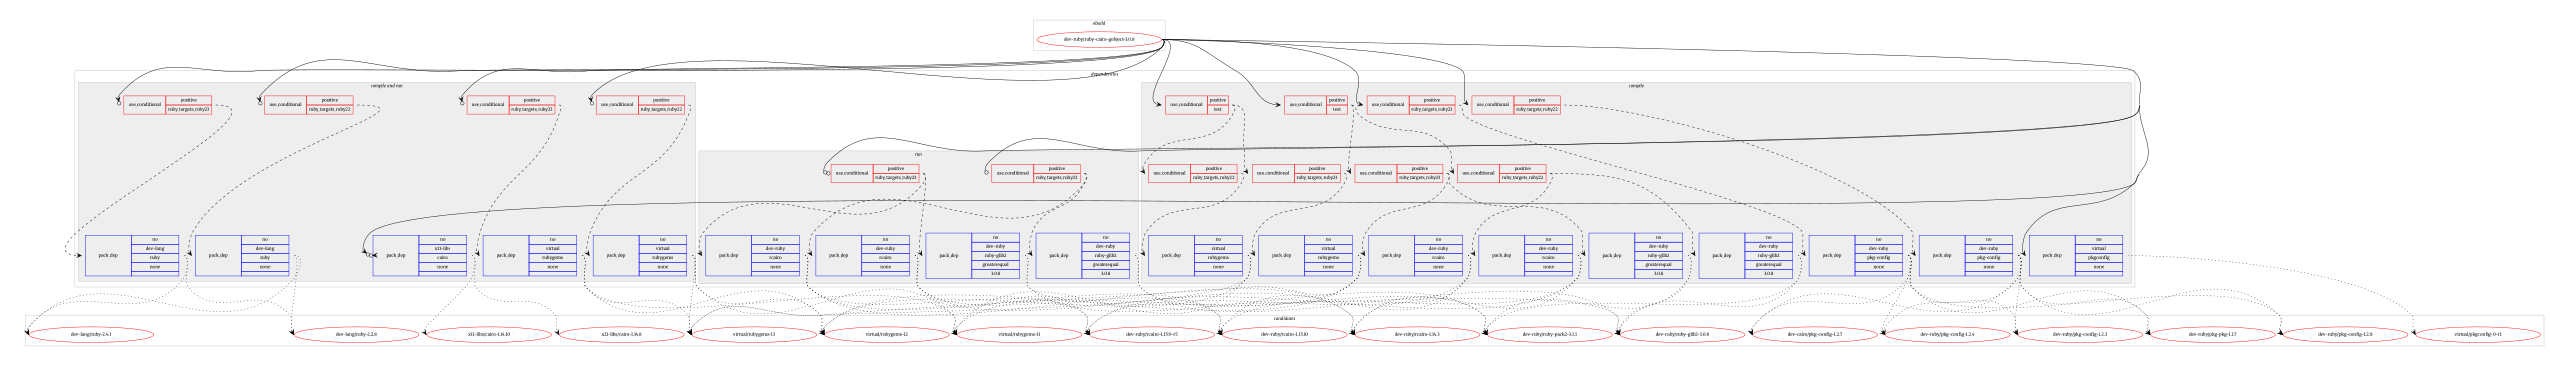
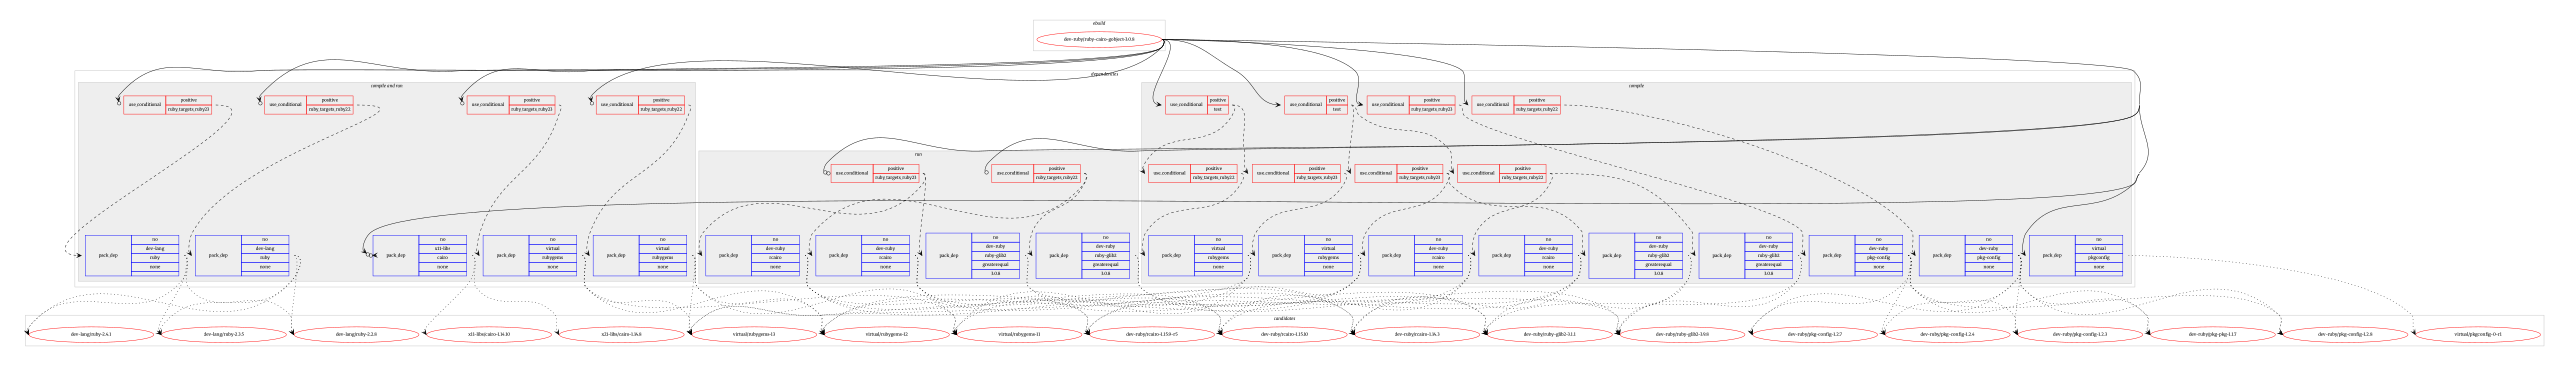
  digraph {
    compound=true
    concentrate=true
    fontname=Merriweather
    fontsize=10
    newrank=true
    rankdir=TB
    ranksep=1.5
    node [color=red fontname=Merriweather fontsize=10 shape=none]
    edge [arrowhead=vee fontname=Merriweather headport=w style=dotted tailport=e weight=100]
    n1 [label="dev-ruby/ruby-cairo-gobject-3.0.8" width=4 shape=""]
    n2 [color=blue label=<<TABLE BORDER="0" CELLBORDER="1" CELLSPACING="0" CELLPADDING="4" WIDTH="220"><TR><TD ROWSPAN="6" CELLPADDING="30">pack_dep</TD></TR><TR><TD WIDTH="110">no</TD></TR><TR><TD>dev-ruby</TD></TR><TR><TD>pkg-config</TD></TR><TR><TD>none</TD></TR><TR><TD></TD></TR></TABLE>>]
    n3 [label=<<TABLE BORDER="0" CELLBORDER="1" CELLSPACING="0" CELLPADDING="4"><TR><TD ROWSPAN="3" CELLPADDING="10">use_conditional</TD></TR><TR><TD>positive</TD></TR><TR><TD>ruby_targets_ruby22</TD></TR></TABLE>>]
    n4 [color=blue label=<<TABLE BORDER="0" CELLBORDER="1" CELLSPACING="0" CELLPADDING="4" WIDTH="220"><TR><TD ROWSPAN="6" CELLPADDING="30">pack_dep</TD></TR><TR><TD WIDTH="110">no</TD></TR><TR><TD>dev-ruby</TD></TR><TR><TD>pkg-config</TD></TR><TR><TD>none</TD></TR><TR><TD></TD></TR></TABLE>>]
    n5 [label=<<TABLE BORDER="0" CELLBORDER="1" CELLSPACING="0" CELLPADDING="4"><TR><TD ROWSPAN="3" CELLPADDING="10">use_conditional</TD></TR><TR><TD>positive</TD></TR><TR><TD>ruby_targets_ruby23</TD></TR></TABLE>>]
    n6 [color=blue label=<<TABLE BORDER="0" CELLBORDER="1" CELLSPACING="0" CELLPADDING="4" WIDTH="220"><TR><TD ROWSPAN="6" CELLPADDING="30">pack_dep</TD></TR><TR><TD WIDTH="110">no</TD></TR><TR><TD>dev-ruby</TD></TR><TR><TD>rcairo</TD></TR><TR><TD>none</TD></TR><TR><TD></TD></TR></TABLE>>]
    n7 [color=blue label=<<TABLE BORDER="0" CELLBORDER="1" CELLSPACING="0" CELLPADDING="4" WIDTH="220"><TR><TD ROWSPAN="6" CELLPADDING="30">pack_dep</TD></TR><TR><TD WIDTH="110">no</TD></TR><TR><TD>dev-ruby</TD></TR><TR><TD>ruby-glib2</TD></TR><TR><TD>greaterequal</TD></TR><TR><TD>3.0.8</TD></TR></TABLE>>]
    n8 [label=<<TABLE BORDER="0" CELLBORDER="1" CELLSPACING="0" CELLPADDING="4"><TR><TD ROWSPAN="3" CELLPADDING="10">use_conditional</TD></TR><TR><TD>positive</TD></TR><TR><TD>ruby_targets_ruby22</TD></TR></TABLE>>]
    n9 [color=blue label=<<TABLE BORDER="0" CELLBORDER="1" CELLSPACING="0" CELLPADDING="4" WIDTH="220"><TR><TD ROWSPAN="6" CELLPADDING="30">pack_dep</TD></TR><TR><TD WIDTH="110">no</TD></TR><TR><TD>dev-ruby</TD></TR><TR><TD>rcairo</TD></TR><TR><TD>none</TD></TR><TR><TD></TD></TR></TABLE>>]
    n10 [color=blue label=<<TABLE BORDER="0" CELLBORDER="1" CELLSPACING="0" CELLPADDING="4" WIDTH="220"><TR><TD ROWSPAN="6" CELLPADDING="30">pack_dep</TD></TR><TR><TD WIDTH="110">no</TD></TR><TR><TD>dev-ruby</TD></TR><TR><TD>ruby-glib2</TD></TR><TR><TD>greaterequal</TD></TR><TR><TD>3.0.8</TD></TR></TABLE>>]
    n11 [label=<<TABLE BORDER="0" CELLBORDER="1" CELLSPACING="0" CELLPADDING="4"><TR><TD ROWSPAN="3" CELLPADDING="10">use_conditional</TD></TR><TR><TD>positive</TD></TR><TR><TD>ruby_targets_ruby23</TD></TR></TABLE>>]
    n12 [label=<<TABLE BORDER="0" CELLBORDER="1" CELLSPACING="0" CELLPADDING="4"><TR><TD ROWSPAN="3" CELLPADDING="10">use_conditional</TD></TR><TR><TD>positive</TD></TR><TR><TD>test</TD></TR></TABLE>>]
    n13 [color=blue label=<<TABLE BORDER="0" CELLBORDER="1" CELLSPACING="0" CELLPADDING="4" WIDTH="220"><TR><TD ROWSPAN="6" CELLPADDING="30">pack_dep</TD></TR><TR><TD WIDTH="110">no</TD></TR><TR><TD>virtual</TD></TR><TR><TD>rubygems</TD></TR><TR><TD>none</TD></TR><TR><TD></TD></TR></TABLE>>]
    n14 [label=<<TABLE BORDER="0" CELLBORDER="1" CELLSPACING="0" CELLPADDING="4"><TR><TD ROWSPAN="3" CELLPADDING="10">use_conditional</TD></TR><TR><TD>positive</TD></TR><TR><TD>ruby_targets_ruby22</TD></TR></TABLE>>]
    n15 [color=blue label=<<TABLE BORDER="0" CELLBORDER="1" CELLSPACING="0" CELLPADDING="4" WIDTH="220"><TR><TD ROWSPAN="6" CELLPADDING="30">pack_dep</TD></TR><TR><TD WIDTH="110">no</TD></TR><TR><TD>virtual</TD></TR><TR><TD>rubygems</TD></TR><TR><TD>none</TD></TR><TR><TD></TD></TR></TABLE>>]
    n16 [label=<<TABLE BORDER="0" CELLBORDER="1" CELLSPACING="0" CELLPADDING="4"><TR><TD ROWSPAN="3" CELLPADDING="10">use_conditional</TD></TR><TR><TD>positive</TD></TR><TR><TD>ruby_targets_ruby23</TD></TR></TABLE>>]
    n17 [label=<<TABLE BORDER="0" CELLBORDER="1" CELLSPACING="0" CELLPADDING="4"><TR><TD ROWSPAN="3" CELLPADDING="10">use_conditional</TD></TR><TR><TD>positive</TD></TR><TR><TD>test</TD></TR></TABLE>>]
    n18 [color=blue label=<<TABLE BORDER="0" CELLBORDER="1" CELLSPACING="0" CELLPADDING="4" WIDTH="220"><TR><TD ROWSPAN="6" CELLPADDING="30">pack_dep</TD></TR><TR><TD WIDTH="110">no</TD></TR><TR><TD>virtual</TD></TR><TR><TD>pkgconfig</TD></TR><TR><TD>none</TD></TR><TR><TD></TD></TR></TABLE>>]
    n19 [color=blue label=<<TABLE BORDER="0" CELLBORDER="1" CELLSPACING="0" CELLPADDING="4" WIDTH="220"><TR><TD ROWSPAN="6" CELLPADDING="30">pack_dep</TD></TR><TR><TD WIDTH="110">no</TD></TR><TR><TD>dev-lang</TD></TR><TR><TD>ruby</TD></TR><TR><TD>none</TD></TR><TR><TD></TD></TR></TABLE>>]
    n20 [label=<<TABLE BORDER="0" CELLBORDER="1" CELLSPACING="0" CELLPADDING="4"><TR><TD ROWSPAN="3" CELLPADDING="10">use_conditional</TD></TR><TR><TD>positive</TD></TR><TR><TD>ruby_targets_ruby22</TD></TR></TABLE>>]
    n21 [color=blue label=<<TABLE BORDER="0" CELLBORDER="1" CELLSPACING="0" CELLPADDING="4" WIDTH="220"><TR><TD ROWSPAN="6" CELLPADDING="30">pack_dep</TD></TR><TR><TD WIDTH="110">no</TD></TR><TR><TD>virtual</TD></TR><TR><TD>rubygems</TD></TR><TR><TD>none</TD></TR><TR><TD></TD></TR></TABLE>>]
    n22 [label=<<TABLE BORDER="0" CELLBORDER="1" CELLSPACING="0" CELLPADDING="4"><TR><TD ROWSPAN="3" CELLPADDING="10">use_conditional</TD></TR><TR><TD>positive</TD></TR><TR><TD>ruby_targets_ruby22</TD></TR></TABLE>>]
    n23 [color=blue label=<<TABLE BORDER="0" CELLBORDER="1" CELLSPACING="0" CELLPADDING="4" WIDTH="220"><TR><TD ROWSPAN="6" CELLPADDING="30">pack_dep</TD></TR><TR><TD WIDTH="110">no</TD></TR><TR><TD>dev-lang</TD></TR><TR><TD>ruby</TD></TR><TR><TD>none</TD></TR><TR><TD></TD></TR></TABLE>>]
    n24 [label=<<TABLE BORDER="0" CELLBORDER="1" CELLSPACING="0" CELLPADDING="4"><TR><TD ROWSPAN="3" CELLPADDING="10">use_conditional</TD></TR><TR><TD>positive</TD></TR><TR><TD>ruby_targets_ruby23</TD></TR></TABLE>>]
    n25 [color=blue label=<<TABLE BORDER="0" CELLBORDER="1" CELLSPACING="0" CELLPADDING="4" WIDTH="220"><TR><TD ROWSPAN="6" CELLPADDING="30">pack_dep</TD></TR><TR><TD WIDTH="110">no</TD></TR><TR><TD>virtual</TD></TR><TR><TD>rubygems</TD></TR><TR><TD>none</TD></TR><TR><TD></TD></TR></TABLE>>]
    n26 [label=<<TABLE BORDER="0" CELLBORDER="1" CELLSPACING="0" CELLPADDING="4"><TR><TD ROWSPAN="3" CELLPADDING="10">use_conditional</TD></TR><TR><TD>positive</TD></TR><TR><TD>ruby_targets_ruby23</TD></TR></TABLE>>]
    n27 [color=blue label=<<TABLE BORDER="0" CELLBORDER="1" CELLSPACING="0" CELLPADDING="4" WIDTH="220"><TR><TD ROWSPAN="6" CELLPADDING="30">pack_dep</TD></TR><TR><TD WIDTH="110">no</TD></TR><TR><TD>x11-libs</TD></TR><TR><TD>cairo</TD></TR><TR><TD>none</TD></TR><TR><TD></TD></TR></TABLE>>]
    n28 [color=blue label=<<TABLE BORDER="0" CELLBORDER="1" CELLSPACING="0" CELLPADDING="4" WIDTH="220"><TR><TD ROWSPAN="6" CELLPADDING="30">pack_dep</TD></TR><TR><TD WIDTH="110">no</TD></TR><TR><TD>dev-ruby</TD></TR><TR><TD>rcairo</TD></TR><TR><TD>none</TD></TR><TR><TD></TD></TR></TABLE>>]
    n29 [color=blue label=<<TABLE BORDER="0" CELLBORDER="1" CELLSPACING="0" CELLPADDING="4" WIDTH="220"><TR><TD ROWSPAN="6" CELLPADDING="30">pack_dep</TD></TR><TR><TD WIDTH="110">no</TD></TR><TR><TD>dev-ruby</TD></TR><TR><TD>ruby-glib2</TD></TR><TR><TD>greaterequal</TD></TR><TR><TD>3.0.8</TD></TR></TABLE>>]
    n30 [label=<<TABLE BORDER="0" CELLBORDER="1" CELLSPACING="0" CELLPADDING="4"><TR><TD ROWSPAN="3" CELLPADDING="10">use_conditional</TD></TR><TR><TD>positive</TD></TR><TR><TD>ruby_targets_ruby22</TD></TR></TABLE>>]
    n31 [color=blue label=<<TABLE BORDER="0" CELLBORDER="1" CELLSPACING="0" CELLPADDING="4" WIDTH="220"><TR><TD ROWSPAN="6" CELLPADDING="30">pack_dep</TD></TR><TR><TD WIDTH="110">no</TD></TR><TR><TD>dev-ruby</TD></TR><TR><TD>rcairo</TD></TR><TR><TD>none</TD></TR><TR><TD></TD></TR></TABLE>>]
    n32 [color=blue label=<<TABLE BORDER="0" CELLBORDER="1" CELLSPACING="0" CELLPADDING="4" WIDTH="220"><TR><TD ROWSPAN="6" CELLPADDING="30">pack_dep</TD></TR><TR><TD WIDTH="110">no</TD></TR><TR><TD>dev-ruby</TD></TR><TR><TD>ruby-glib2</TD></TR><TR><TD>greaterequal</TD></TR><TR><TD>3.0.8</TD></TR></TABLE>>]
    n33 [label=<<TABLE BORDER="0" CELLBORDER="1" CELLSPACING="0" CELLPADDING="4"><TR><TD ROWSPAN="3" CELLPADDING="10">use_conditional</TD></TR><TR><TD>positive</TD></TR><TR><TD>ruby_targets_ruby23</TD></TR></TABLE>>]
    n34 [label="dev-ruby/pkg-pkg-1.1.7" width=4 shape=""]
    n35 [label="dev-ruby/pkg-config-1.2.3" width=4 shape=""]
    n36 [label="dev-ruby/pkg-config-1.2.4" width=4 shape=""]
-   n37 [label="dev-cairo/pkg-config-1.2.7" width=4 shape=""]
+   n37 [label="dev-ruby/pkg-config-1.2.7" width=4 shape=""]
    n38 [label="dev-ruby/pkg-config-1.2.8" width=4 shape=""]
    n39 [label="dev-ruby/rcairo-1.14.3" width=4 shape=""]
    n40 [label="dev-ruby/rcairo-1.15.10" width=4 shape=""]
    n41 [label="dev-ruby/rcairo-1.15.9-r5" width=4 shape=""]
-   n42 [label="dev-ruby/ruby-glib2-3.0.8" width=4 shape=""]
-   n43 [label="dev-ruby/ruby-pack2-3.1.1" width=4 shape=""]
+   n42 [label="dev-ruby/ruby-glib2-3.9.8" width=4 shape=""]
+   n43 [label="dev-ruby/ruby-glib2-3.1.1" width=4 shape=""]
    n44 [label="virtual/rubygems-11" width=4 shape=""]
    n45 [label="virtual/rubygems-12" width=4 shape=""]
    n46 [label="virtual/rubygems-13" width=4 shape=""]
    n47 [label="virtual/pkgconfig-0-r1" width=4 shape=""]
    n48 [label="dev-lang/ruby-2.2.8" width=4 shape=""]
+   n49 [label="dev-lang/ruby-2.3.5" width=4 shape=""]
    n50 [label="dev-lang/ruby-2.4.1" width=4 shape=""]
    n51 [label="x11-libs/cairo-1.14.10" width=4 shape=""]
    n52 [label="x21-libs/cairo-1.14.8" width=4 shape=""]
    subgraph cluster_1 {
      color=gray
      label=<<i>ebuild</i>>
      rank=same
      n1
    }
    subgraph cluster_2 {
      color=gray
      label=<<i>dependencies</i>>
      subgraph cluster_3 {
        color=gray
        fillcolor="#eeeeee"
        label=<<i>compile</i>>
        style=filled
        subgraph sub_4 {
          color=gray
          fillcolor="#eeeeee"
          label=<<i>compile</i>>
          style=filled
          n3
          subgraph sub_5 {
            color=gray
            fillcolor="#eeeeee"
            label=<<i>compile</i>>
            style=filled
            n2
          }
        }
        subgraph sub_6 {
          color=gray
          fillcolor="#eeeeee"
          label=<<i>compile</i>>
          style=filled
          n5
          subgraph sub_7 {
            color=gray
            fillcolor="#eeeeee"
            label=<<i>compile</i>>
            style=filled
            n4
          }
        }
        subgraph sub_8 {
          color=gray
          fillcolor="#eeeeee"
          label=<<i>compile</i>>
          style=filled
          n12
          subgraph sub_9 {
            color=gray
            fillcolor="#eeeeee"
            label=<<i>compile</i>>
            style=filled
            n8
            subgraph sub_10 {
              color=gray
              fillcolor="#eeeeee"
              label=<<i>compile</i>>
              style=filled
              n6
            }
            subgraph sub_11 {
              color=gray
              fillcolor="#eeeeee"
              label=<<i>compile</i>>
              style=filled
              n7
            }
          }
          subgraph sub_12 {
            color=gray
            fillcolor="#eeeeee"
            label=<<i>compile</i>>
            style=filled
            n11
            subgraph sub_13 {
              color=gray
              fillcolor="#eeeeee"
              label=<<i>compile</i>>
              style=filled
              n9
            }
            subgraph sub_14 {
              color=gray
              fillcolor="#eeeeee"
              label=<<i>compile</i>>
              style=filled
              n10
            }
          }
        }
        subgraph sub_15 {
          color=gray
          fillcolor="#eeeeee"
          label=<<i>compile</i>>
          style=filled
          n17
          subgraph sub_16 {
            color=gray
            fillcolor="#eeeeee"
            label=<<i>compile</i>>
            style=filled
            n14
            subgraph sub_17 {
              color=gray
              fillcolor="#eeeeee"
              label=<<i>compile</i>>
              style=filled
              n13
            }
          }
          subgraph sub_18 {
            color=gray
            fillcolor="#eeeeee"
            label=<<i>compile</i>>
            style=filled
            n16
            subgraph sub_19 {
              color=gray
              fillcolor="#eeeeee"
              label=<<i>compile</i>>
              style=filled
              n15
            }
          }
        }
        subgraph sub_20 {
          color=gray
          fillcolor="#eeeeee"
          label=<<i>compile</i>>
          style=filled
          n18
        }
      }
      subgraph cluster_21 {
        color=gray
        fillcolor="#eeeeee"
        label=<<i>compile and run</i>>
        style=filled
        subgraph sub_22 {
          color=gray
          fillcolor="#eeeeee"
          label=<<i>compile and run</i>>
          style=filled
          n20
          subgraph sub_23 {
            color=gray
            fillcolor="#eeeeee"
            label=<<i>compile and run</i>>
            style=filled
            n19
          }
        }
        subgraph sub_24 {
          color=gray
          fillcolor="#eeeeee"
          label=<<i>compile and run</i>>
          style=filled
          n22
          subgraph sub_25 {
            color=gray
            fillcolor="#eeeeee"
            label=<<i>compile and run</i>>
            style=filled
            n21
          }
        }
        subgraph sub_26 {
          color=gray
          fillcolor="#eeeeee"
          label=<<i>compile and run</i>>
          style=filled
          n24
          subgraph sub_27 {
            color=gray
            fillcolor="#eeeeee"
            label=<<i>compile and run</i>>
            style=filled
            n23
          }
        }
        subgraph sub_28 {
          color=gray
          fillcolor="#eeeeee"
          label=<<i>compile and run</i>>
          style=filled
          n26
          subgraph sub_29 {
            color=gray
            fillcolor="#eeeeee"
            label=<<i>compile and run</i>>
            style=filled
            n25
          }
        }
        subgraph sub_30 {
          color=gray
          fillcolor="#eeeeee"
          label=<<i>compile and run</i>>
          style=filled
          n27
        }
      }
      subgraph cluster_31 {
        color=gray
        fillcolor="#eeeeee"
        label=<<i>run</i>>
        style=filled
        subgraph sub_32 {
          color=gray
          fillcolor="#eeeeee"
          label=<<i>run</i>>
          style=filled
          n30
          subgraph sub_33 {
            color=gray
            fillcolor="#eeeeee"
            label=<<i>run</i>>
            style=filled
            n28
          }
          subgraph sub_34 {
            color=gray
            fillcolor="#eeeeee"
            label=<<i>run</i>>
            style=filled
            n29
          }
        }
        subgraph sub_35 {
          color=gray
          fillcolor="#eeeeee"
          label=<<i>run</i>>
          style=filled
          n33
          subgraph sub_36 {
            color=gray
            fillcolor="#eeeeee"
            label=<<i>run</i>>
            style=filled
            n31
          }
          subgraph sub_37 {
            color=gray
            fillcolor="#eeeeee"
            label=<<i>run</i>>
            style=filled
            n32
          }
        }
      }
    }
    subgraph cluster_38 {
      color=gray
      label=<<i>candidates</i>>
      rank=same
      subgraph sub_39 {
        color=black
        label=<<i>candidates</i>>
        nodesep=1
        rank=same
        n34
        n35
        n36
        n37
        n38
      }
      subgraph sub_40 {
        color=black
        label=<<i>candidates</i>>
        nodesep=1
        rank=same
        n34
        n35
        n36
        n37
        n38
      }
      subgraph sub_41 {
        color=black
        label=<<i>candidates</i>>
        nodesep=1
        rank=same
        n39
        n40
        n41
      }
      subgraph sub_42 {
        color=black
        label=<<i>candidates</i>>
        nodesep=1
        rank=same
        n42
        n43
      }
      subgraph sub_43 {
        color=black
        label=<<i>candidates</i>>
        nodesep=1
        rank=same
        n39
        n40
        n41
      }
      subgraph sub_44 {
        color=black
        label=<<i>candidates</i>>
        nodesep=1
        rank=same
        n42
        n43
      }
      subgraph sub_45 {
        color=black
        label=<<i>candidates</i>>
        nodesep=1
        rank=same
        n44
        n45
        n46
      }
      subgraph sub_46 {
        color=black
        label=<<i>candidates</i>>
        nodesep=1
        rank=same
        n44
        n45
        n46
      }
      subgraph sub_47 {
        color=black
        label=<<i>candidates</i>>
        nodesep=1
        rank=same
        n47
      }
      subgraph sub_48 {
        color=black
        label=<<i>candidates</i>>
        nodesep=1
        rank=same
        n48
+       n49
        n50
      }
      subgraph sub_49 {
        color=black
        label=<<i>candidates</i>>
        nodesep=1
        rank=same
        n44
        n45
        n46
      }
      subgraph sub_50 {
        color=black
        label=<<i>candidates</i>>
        nodesep=1
        rank=same
        n48
+       n49
        n50
      }
      subgraph sub_51 {
        color=black
        label=<<i>candidates</i>>
        nodesep=1
        rank=same
        n51
        n52
      }
      subgraph sub_52 {
        color=black
        label=<<i>candidates</i>>
        nodesep=1
        rank=same
        n44
        n45
        n46
      }
      subgraph sub_53 {
        color=black
        label=<<i>candidates</i>>
        nodesep=1
        rank=same
        n39
        n40
        n41
      }
      subgraph sub_54 {
        color=black
        label=<<i>candidates</i>>
        nodesep=1
        rank=same
        n42
        n43
      }
      subgraph sub_55 {
        color=black
        label=<<i>candidates</i>>
        nodesep=1
        rank=same
        n39
        n40
        n41
      }
      subgraph sub_56 {
        color=black
        label=<<i>candidates</i>>
        nodesep=1
        rank=same
        n42
        n43
      }
    }
    n1 -> n3 [style=solid weight=20]
    n1 -> n5 [style=solid weight=20]
    n1 -> n12 [style=solid weight=20]
    n1 -> n17 [style=solid weight=20]
    n1 -> n18 [style=solid weight=20]
    n1 -> n20 [arrowhead=odotvee style=solid weight=20]
    n1 -> n22 [arrowhead=odotvee style=solid weight=20]
    n1 -> n24 [arrowhead=odotvee style=solid weight=20]
    n1 -> n26 [arrowhead=odotvee style=solid weight=20]
    n1 -> n27 [arrowhead=odotvee style=solid weight=20]
    n1 -> n30 [arrowhead=odot style=solid weight=20]
    n1 -> n33 [arrowhead=odot style=solid weight=20]
    n2 -> n34
    n2 -> n35
    n2 -> n36
    n2 -> n37
    n2 -> n38
    n3 -> n2 [style=dashed weight=20]
    n4 -> n34
    n4 -> n35
    n4 -> n36
    n4 -> n37
    n4 -> n38
    n5 -> n4 [style=dashed weight=20]
    n6 -> n39
    n6 -> n40
    n6 -> n41
    n7 -> n42
    n7 -> n43
    n8 -> n6 [style=dashed weight=20]
    n8 -> n7 [style=dashed weight=20]
    n9 -> n39
    n9 -> n40
    n9 -> n41
    n10 -> n42
    n10 -> n43
    n11 -> n9 [style=dashed weight=20]
    n11 -> n10 [style=dashed weight=20]
    n12 -> n8 [style=dashed weight=20]
    n12 -> n11 [style=dashed weight=20]
    n13 -> n44
    n13 -> n45
    n13 -> n46
    n14 -> n13 [style=dashed weight=20]
    n15 -> n44
    n15 -> n45
    n15 -> n46
    n16 -> n15 [style=dashed weight=20]
    n17 -> n14 [style=dashed weight=20]
    n17 -> n16 [style=dashed weight=20]
    n18 -> n47
    n19 -> n48
+   n19 -> n49
    n19 -> n50
    n20 -> n19 [style=dashed weight=20]
    n21 -> n44
    n21 -> n45
    n21 -> n46
    n22 -> n21 [style=dashed weight=20]
    n23 -> n48
+   n23 -> n49
    n23 -> n50
    n24 -> n23 [style=dashed weight=20]
    n25 -> n44
    n25 -> n45
    n25 -> n46
    n26 -> n25 [style=dashed weight=20]
    n27 -> n51
    n27 -> n52
    n28 -> n39
    n28 -> n40
    n28 -> n41
    n29 -> n42
    n29 -> n43
    n30 -> n28 [style=dashed weight=20]
    n30 -> n29 [style=dashed weight=20]
    n31 -> n39
    n31 -> n40
    n31 -> n41
    n32 -> n42
    n32 -> n43
    n33 -> n31 [style=dashed weight=20]
    n33 -> n32 [style=dashed weight=20]
  }
